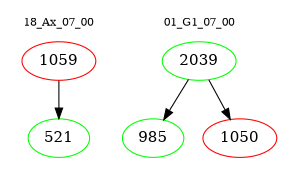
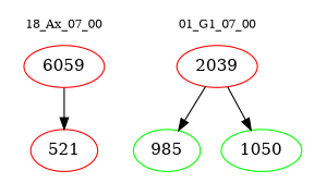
  digraph {
    node [color=green]
    edge [color=black]
-   n1 [color=red label=1059]
-   n2 [label=521]
-   n3 [label=2039]
+   n1 [color=red label=6059]
+   n2 [color=red label=521]
+   n3 [color=red label=2039]
    n4 [label=985]
-   n5 [color=red label=1050]
+   n5 [label=1050]
    subgraph cluster_1 {
      color=white
      fontsize=10
      label="18_Ax_07_00"
      n1
      n2
    }
    subgraph cluster_2 {
      color=white
      fontsize=10
      label="01_G1_07_00"
      n3
      n4
      n5
    }
    n1 -> n2
    n3 -> n4
    n3 -> n5
  }
